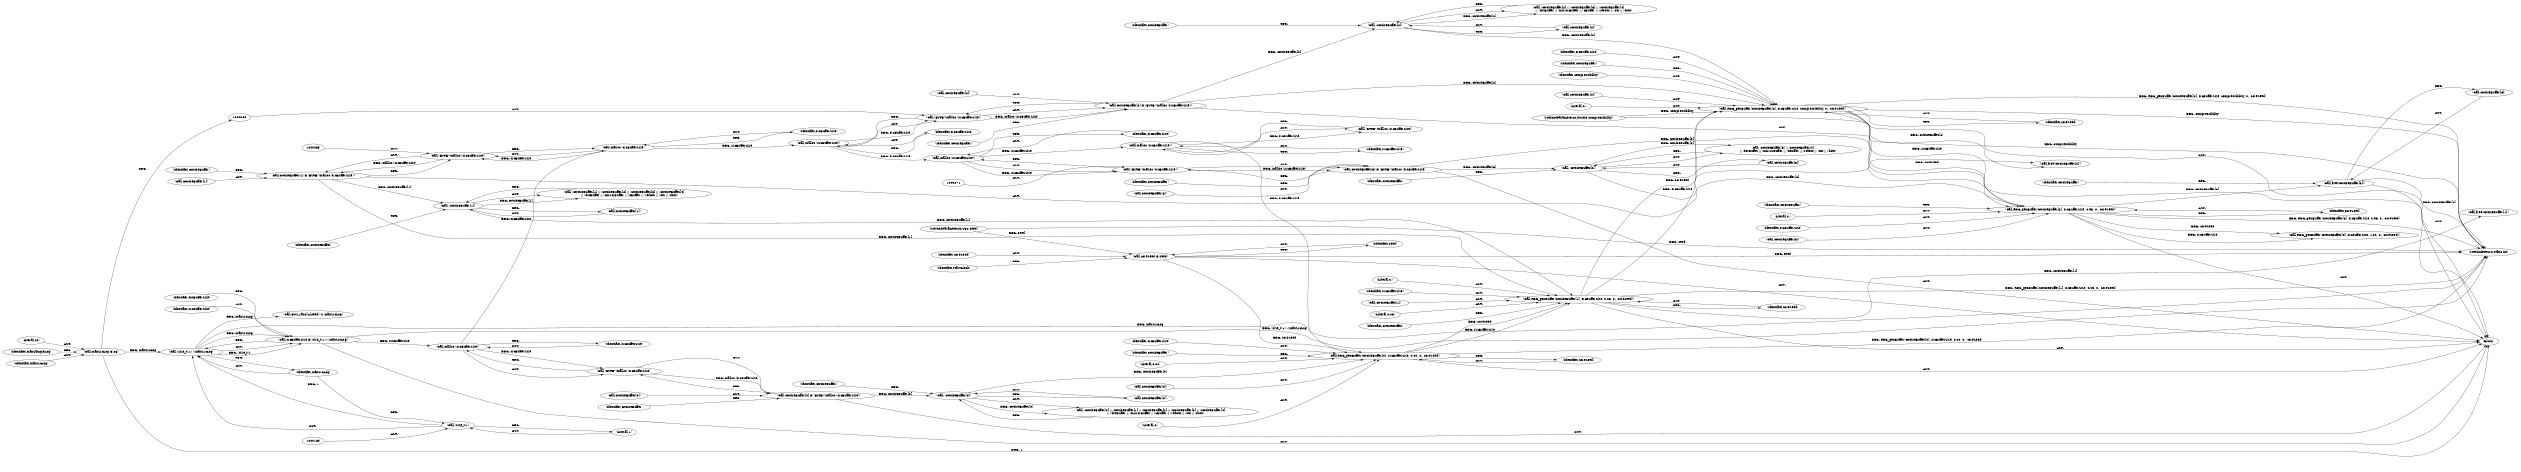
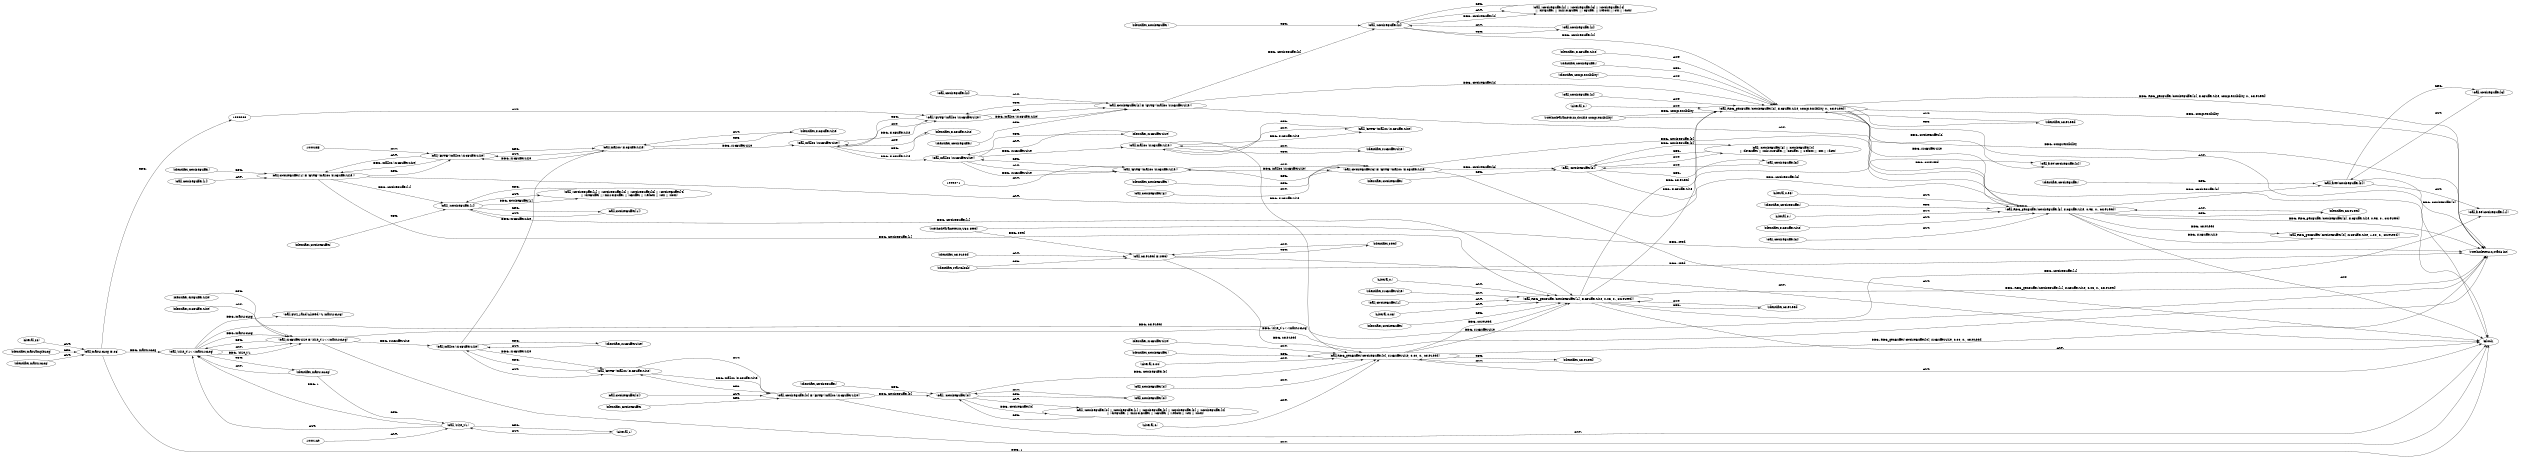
  digraph {
    rankdir=LR
    n1 [label="(Call,free(cNoiseBuffer[3]))"]
    n2 [label="(Block,)"]
    n3 [label="(Call,cNoiseBuffer[3])"]
    n4 [label="(MethodReturn,static int)"]
    n5 [label="(Call,RDG_genBuffer(cNoiseBuffer[3], srcBufferSize, 0.95, 0., coreSeed))"]
    n6 [label="(Identifier,coreSeed)"]
    n7 [label="(Call,RDG_genBuffer(cNoiseBuffer[4], srcBufferSize, 1.00, 0., coreSeed))"]
    n8 [label="(Call,cNoiseBuffer[3] = (BYTE*)malloc (srcBufferSize))"]
    n9 [label="(Call,(BYTE*)malloc (srcBufferSize))"]
    n10 [label="(Call,!cNoiseBuffer[3])"]
    n11 [label="(Call,malloc (srcBufferSize))"]
    n12 [label="(Call,cNoiseBuffer[3])"]
    n13 [label="(Call,!cNoiseBuffer[3] || !cNoiseBuffer[4]\n           || !dstBuffer || !mirrorBuffer || !cBuffer || !refCtx || !ctx || !dctx)"]
    n14 [label="(Call,malloc (srcBufferSize))"]
    n15 [label="(Identifier,srcBufferSize)"]
    n16 [label="(Call,RDG_genBuffer(cNoiseBuffer[0], srcBufferSize, 0.00, 0., coreSeed))"]
    n17 [label="(Identifier,srcBufferSize)"]
    n18 [label="(Call,(BYTE*)malloc (srcBufferSize))"]
    n19 [label="(Call,malloc (srcBufferSize))"]
    n20 [label="(Call,(BYTE*)malloc (srcBufferSize))"]
    n21 [label="(Identifier,srcBufferSize)"]
    n22 [label="(Call,cNoiseBuffer[2] = (BYTE*)malloc (srcBufferSize))"]
    n23 [label="(Call,malloc (srcBufferSize))"]
    n24 [label="(Call,(BYTE*)malloc (srcBufferSize))"]
    n25 [label="(Identifier,srcBufferSize)"]
    n26 [label="(Call,cNoiseBuffer[1] = (BYTE*)malloc (srcBufferSize))"]
    n27 [label="(Call,malloc (srcBufferSize))"]
    n28 [label="(Call,(BYTE*)malloc (srcBufferSize))"]
    n29 [label="(Identifier,srcBufferSize)"]
    n30 [label="(Call,cNoiseBuffer[0] = (BYTE*)malloc (srcBufferSize))"]
    n31 [label="(Call,srcBufferSize = (size_t)1<<maxSrcLog)"]
    n32 [label="(Call,(size_t)1<<maxSrcLog)"]
    n33 [label="(Identifier,maxSrcLog)"]
    n34 [label="(Call,FUZ_rand(&lseed) % maxSrcLog)"]
    n35 [label="(Call,(size_t)1)"]
    n36 [label="(Literal,1)"]
    n37 [label="(Call,maxSrcLog = 23)"]
    1000263
    n39 [label="(Literal,23)"]
    n40 [label="(Call,RDG_genBuffer(cNoiseBuffer[2], srcBufferSize, compressibility, 0., coreSeed))"]
    n41 [label="(Call,free(cNoiseBuffer[2]))"]
    n42 [label="(Identifier,coreSeed)"]
    n43 [label="(Call,!cNoiseBuffer[2])"]
    n44 [label="(Call,cNoiseBuffer[2])"]
    n45 [label="(Call,!cNoiseBuffer[2] || !cNoiseBuffer[3] || !cNoiseBuffer[4]\n           || !dstBuffer || !mirrorBuffer || !cBuffer || !refCtx || !ctx || !dctx)"]
    n46 [label="(Call,RDG_genBuffer(cNoiseBuffer[1], srcBufferSize, 0.05, 0., coreSeed))"]
    n47 [label="(Call,free(cNoiseBuffer[1]))"]
    n48 [label="(Identifier,coreSeed)"]
    n49 [label="(Call,!cNoiseBuffer[1])"]
    n50 [label="(Call,cNoiseBuffer[1])"]
    n51 [label="(Call,!cNoiseBuffer[1] || !cNoiseBuffer[2] || !cNoiseBuffer[3] || !cNoiseBuffer[4]\n           || !dstBuffer || !mirrorBuffer || !cBuffer || !refCtx || !ctx || !dctx)"]
    n52 [label="(Identifier,coreSeed)"]
    n53 [label="(Call,!cNoiseBuffer[0])"]
    n54 [label="(Call,cNoiseBuffer[0])"]
    n55 [label="(Call,!cNoiseBuffer[0] || !cNoiseBuffer[1] || !cNoiseBuffer[2] || !cNoiseBuffer[3] || !cNoiseBuffer[4]\n           || !dstBuffer || !mirrorBuffer || !cBuffer || !refCtx || !ctx || !dctx)"]
    n56 [label="(Call,coreSeed = seed)"]
    n57 [label="(Identifier,seed)"]
    n58 [label="(MethodParameterIn,U32 seed)"]
    n59 [label="(MethodParameterIn,double compressibility)"]
    n60 [label="(Literal,0.)"]
    n61 [label="(Identifier,cNoiseBuffer)"]
    n62 [label="(Identifier,cNoiseBuffer)"]
    n63 [label="(Call,cNoiseBuffer[1])"]
    n64 [label="(Identifier,maxSampleLog)"]
    n65 [label="(Call,cNoiseBuffer[3])"]
    n66 [label="(Identifier,cNoiseBuffer)"]
+   n67 [label="(Literal,0.95)"]
    n68 [label="(Call,cNoiseBuffer[0])"]
    n69 [label="(Literal,0.00)"]
    n70 [label="(Identifier,cNoiseBuffer)"]
    n71 [label="(Literal,0.)"]
    n72 [label="(Identifier,startClock)"]
    n73 [label="(Call,cNoiseBuffer[3])"]
    n74 [label="(Identifier,srcBufferSize)"]
    n75 [label="(Call,cNoiseBuffer[0])"]
    n76 [label="(Literal,0.)"]
    n77 [label="(Call,cNoiseBuffer[2])"]
    n78 [label="(Identifier,maxSrcLog)"]
    n79 [label="(Call,cNoiseBuffer[1])"]
    n80 [label="(Identifier,srcBufferSize)"]
    n81 [label="(Literal,0.)"]
    n82 [label="(Literal,0.05)"]
    n83 [label="(Identifier,cNoiseBuffer)"]
    n84 [label="(Identifier,cNoiseBuffer)"]
    n85 [label="(Identifier,cNoiseBuffer)"]
    n86 [label="(Identifier,srcBufferSize)"]
    n87 [label="(Identifier,coreSeed)"]
    n88 [label="(Identifier,srcBufferSize)"]
    n89 [label="(Identifier,srcBufferSize)"]
    n90 [label="(Identifier,cNoiseBuffer)"]
    n91 [label="(Identifier,cNoiseBuffer)"]
    n92 [label="(Identifier,cNoiseBuffer)"]
    n93 [label="(Identifier,cNoiseBuffer)"]
    n94 [label="(Call,cNoiseBuffer[2])"]
    n95 [label="(Identifier,dstBufferSize)"]
    n96 [label="(Identifier,cNoiseBuffer)"]
    n97 [label="(Identifier,cNoiseBuffer)"]
    n98 [label="(Identifier,compressibility)"]
    1000271
    1000169
    1000255
-   n1 -> n2 [label="AST: "]
+   n1 -> n47 [label="AST: "]
    n1 -> n3 [label="CFG: "]
    n1 -> n4 [label="DDG: cNoiseBuffer[3]"]
    n3 -> n1 [label="AST: "]
    n5 -> n1 [label="DDG: cNoiseBuffer[3]"]
    n5 -> n2 [label="AST: "]
    n5 -> n4 [label="DDG: RDG_genBuffer(cNoiseBuffer[3], srcBufferSize, 0.95, 0., coreSeed)"]
    n5 -> n6 [label="CFG: "]
    n5 -> n7 [label="DDG: srcBufferSize"]
    n5 -> n7 [label="DDG: coreSeed"]
    n6 -> n5 [label="AST: "]
    n8 -> n2 [label="AST: "]
    n8 -> n5 [label="DDG: cNoiseBuffer[3]"]
    n8 -> n9 [label="CFG: "]
    n8 -> n10 [label="DDG: cNoiseBuffer[3]"]
    n9 -> n8 [label="AST: "]
    n9 -> n8 [label="DDG: malloc (srcBufferSize)"]
    n9 -> n11 [label="CFG: "]
    n10 -> n5 [label="DDG: cNoiseBuffer[3]"]
    n10 -> n12 [label="CFG: "]
    n10 -> n13 [label="AST: "]
    n10 -> n13 [label="DDG: cNoiseBuffer[3]"]
    n11 -> n9 [label="AST: "]
    n11 -> n9 [label="DDG: srcBufferSize"]
    n11 -> n14 [label="DDG: srcBufferSize"]
    n11 -> n15 [label="CFG: "]
    n12 -> n10 [label="AST: "]
    n13 -> n10 [label="CFG: "]
    n14 -> n16 [label="DDG: srcBufferSize"]
    n14 -> n17 [label="CFG: "]
    n14 -> n18 [label="AST: "]
    n14 -> n18 [label="DDG: srcBufferSize"]
    n15 -> n11 [label="AST: "]
    n16 -> n2 [label="AST: "]
    n16 -> n4 [label="DDG: RDG_genBuffer(cNoiseBuffer[0], srcBufferSize, 0.00, 0., coreSeed)"]
    n16 -> n46 [label="DDG: srcBufferSize"]
    n16 -> n46 [label="DDG: coreSeed"]
    n16 -> n52 [label="CFG: "]
    n17 -> n14 [label="AST: "]
    n18 -> n14 [label="CFG: "]
    n19 -> n11 [label="DDG: srcBufferSize"]
    n19 -> n20 [label="AST: "]
    n19 -> n20 [label="DDG: srcBufferSize"]
    n19 -> n21 [label="CFG: "]
    n20 -> n19 [label="CFG: "]
    n20 -> n22 [label="AST: "]
    n20 -> n22 [label="DDG: malloc (srcBufferSize)"]
    n21 -> n19 [label="AST: "]
    n22 -> n2 [label="AST: "]
    n22 -> n20 [label="CFG: "]
    n22 -> n40 [label="DDG: cNoiseBuffer[2]"]
    n22 -> n43 [label="DDG: cNoiseBuffer[2]"]
    n23 -> n19 [label="DDG: srcBufferSize"]
    n23 -> n24 [label="AST: "]
    n23 -> n24 [label="DDG: srcBufferSize"]
    n23 -> n25 [label="CFG: "]
    n24 -> n23 [label="CFG: "]
    n24 -> n26 [label="AST: "]
    n24 -> n26 [label="DDG: malloc (srcBufferSize)"]
    n25 -> n23 [label="AST: "]
    n26 -> n24 [label="CFG: "]
    n26 -> n41 [label="AST: "]
    n26 -> n46 [label="DDG: cNoiseBuffer[1]"]
    n26 -> n49 [label="DDG: cNoiseBuffer[1]"]
    n27 -> n23 [label="DDG: srcBufferSize"]
    n27 -> n28 [label="AST: "]
    n27 -> n28 [label="DDG: srcBufferSize"]
    n27 -> n29 [label="CFG: "]
    n28 -> n27 [label="CFG: "]
    n28 -> n30 [label="AST: "]
    n28 -> n30 [label="DDG: malloc (srcBufferSize)"]
    n29 -> n27 [label="AST: "]
    n30 -> n2 [label="AST: "]
    n30 -> n28 [label="CFG: "]
    n30 -> n53 [label="DDG: cNoiseBuffer[0]"]
    n31 -> n2 [label="AST: "]
    n31 -> n4 [label="DDG: (size_t)1<<maxSrcLog"]
    n31 -> n27 [label="DDG: srcBufferSize"]
    n31 -> n32 [label="CFG: "]
-   n32 -> n4 [label="DDG: maxSrcLog"]
+   n32 -> n4 [label="DDG: coreSeed"]
    n32 -> n31 [label="AST: "]
    n32 -> n31 [label="DDG: (size_t)1"]
    n32 -> n31 [label="DDG: maxSrcLog"]
    n32 -> n33 [label="CFG: "]
    n32 -> n34 [label="DDG: maxSrcLog"]
    n33 -> n32 [label="AST: "]
    n33 -> n35 [label="CFG: "]
    n35 -> n32 [label="AST: "]
    n35 -> n32 [label="DDG: 1"]
    n35 -> n36 [label="CFG: "]
    n36 -> n35 [label="AST: "]
    n37 -> n2 [label="DDG: 1"]
    n37 -> n32 [label="DDG: maxSrcLog"]
    n37 -> 1000263 [label="CFG: "]
    1000263 -> n20 [label="AST: "]
    n39 -> n37 [label="AST: "]
    n40 -> n2 [label="AST: "]
    n40 -> n4 [label="DDG: compressibility"]
    n40 -> n4 [label="DDG: RDG_genBuffer(cNoiseBuffer[2], srcBufferSize, compressibility, 0., coreSeed)"]
    n40 -> n5 [label="DDG: srcBufferSize"]
    n40 -> n5 [label="DDG: coreSeed"]
    n40 -> n41 [label="DDG: cNoiseBuffer[2]"]
    n40 -> n42 [label="CFG: "]
    n42 -> n40 [label="AST: "]
    n43 -> n40 [label="DDG: cNoiseBuffer[2]"]
    n43 -> n44 [label="CFG: "]
    n43 -> n45 [label="AST: "]
    n43 -> n45 [label="DDG: cNoiseBuffer[2]"]
    n44 -> n43 [label="AST: "]
    n45 -> n43 [label="CFG: "]
    n46 -> n2 [label="AST: "]
    n46 -> n4 [label="DDG: RDG_genBuffer(cNoiseBuffer[1], srcBufferSize, 0.05, 0., coreSeed)"]
    n46 -> n40 [label="DDG: srcBufferSize"]
    n46 -> n40 [label="DDG: coreSeed"]
    n46 -> n47 [label="DDG: cNoiseBuffer[1]"]
    n46 -> n48 [label="CFG: "]
    n48 -> n46 [label="AST: "]
    n49 -> n46 [label="DDG: cNoiseBuffer[1]"]
    n49 -> n50 [label="CFG: "]
    n49 -> n51 [label="AST: "]
    n49 -> n51 [label="DDG: cNoiseBuffer[1]"]
    n50 -> n49 [label="AST: "]
    n51 -> n49 [label="CFG: "]
    n52 -> n16 [label="AST: "]
    n53 -> n16 [label="DDG: cNoiseBuffer[0]"]
    n53 -> n54 [label="CFG: "]
    n53 -> n55 [label="AST: "]
    n53 -> n55 [label="DDG: cNoiseBuffer[0]"]
    n54 -> n53 [label="AST: "]
    n55 -> n53 [label="CFG: "]
    n56 -> n2 [label="AST: "]
-   n56 -> n4 [label="DDG: seed"]
+   n72 -> n4 [label="DDG: seed"]
    n56 -> n16 [label="DDG: coreSeed"]
    n56 -> n57 [label="CFG: "]
    n57 -> n56 [label="AST: "]
    n58 -> n4 [label="DDG: seed"]
    n58 -> n56 [label="DDG: seed"]
    n59 -> n4 [label="DDG: compressibility"]
    n59 -> n40 [label="DDG: compressibility"]
    n60 -> n46 [label="AST: "]
    n61 -> n8 [label="CFG: "]
    n62 -> n22 [label="CFG: "]
    n63 -> n26 [label="AST: "]
    n64 -> n37 [label="CFG: "]
    n65 -> n5 [label="AST: "]
    n66 -> n26 [label="CFG: "]
+   n67 -> n5 [label="AST: "]
    n68 -> n30 [label="AST: "]
    n69 -> n16 [label="AST: "]
    n70 -> n5 [label="CFG: "]
    n71 -> n5 [label="AST: "]
    n72 -> n56 [label="CFG: "]
    n73 -> n8 [label="AST: "]
    n74 -> n46 [label="AST: "]
    n75 -> n16 [label="AST: "]
    n76 -> n16 [label="AST: "]
    n77 -> n40 [label="AST: "]
    n78 -> n37 [label="AST: "]
    n79 -> n46 [label="AST: "]
    n80 -> n31 [label="AST: "]
    n81 -> n40 [label="AST: "]
    n82 -> n46 [label="AST: "]
    n83 -> n1 [label="CFG: "]
    n84 -> n10 [label="CFG: "]
    n85 -> n43 [label="CFG: "]
    n86 -> n40 [label="AST: "]
    n87 -> n56 [label="AST: "]
    n88 -> n16 [label="AST: "]
    n89 -> n5 [label="AST: "]
    n90 -> n49 [label="CFG: "]
    n91 -> n40 [label="CFG: "]
    n92 -> n16 [label="CFG: "]
    n93 -> n53 [label="CFG: "]
    n94 -> n22 [label="AST: "]
    n95 -> n31 [label="CFG: "]
    n96 -> n46 [label="CFG: "]
    n97 -> n30 [label="CFG: "]
    n98 -> n40 [label="AST: "]
    1000271 -> n9 [label="AST: "]
    1000169 -> n35 [label="AST: "]
    1000255 -> n24 [label="AST: "]
  }
